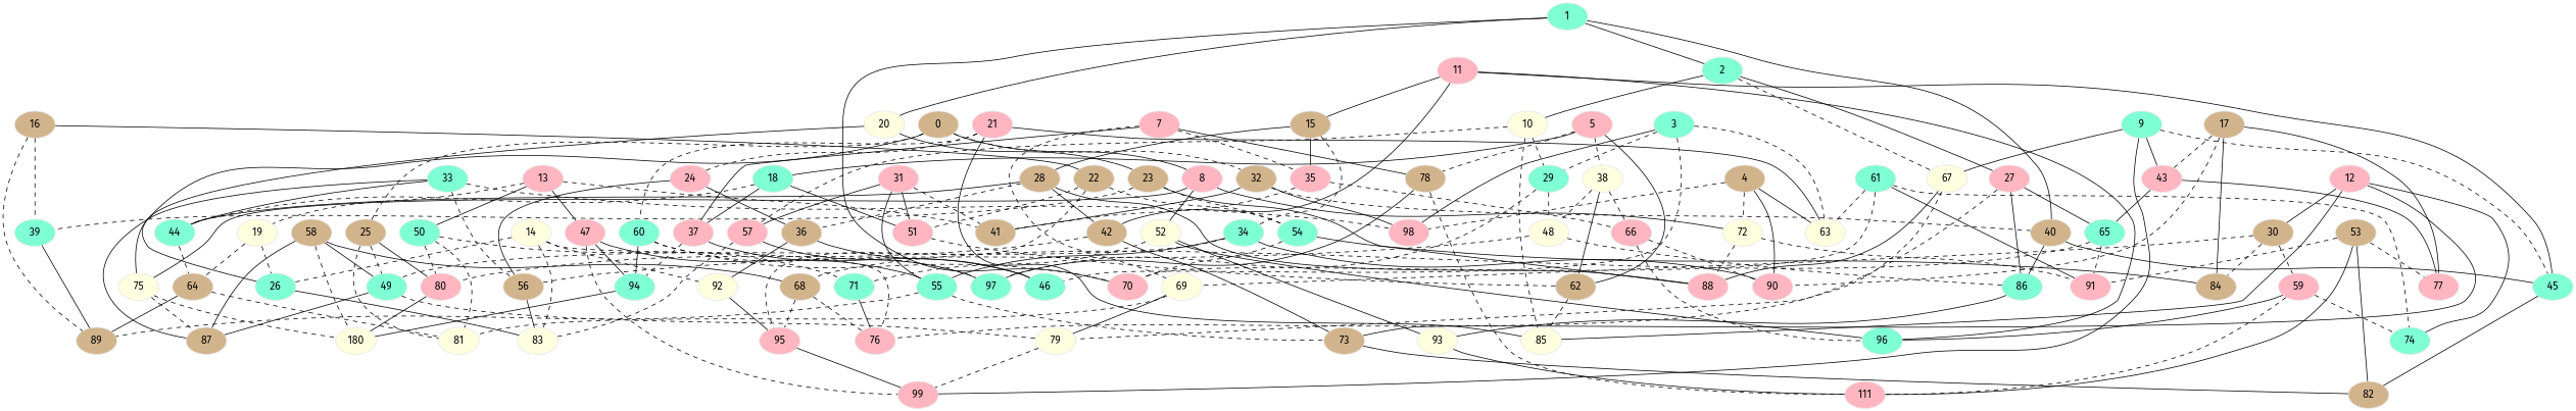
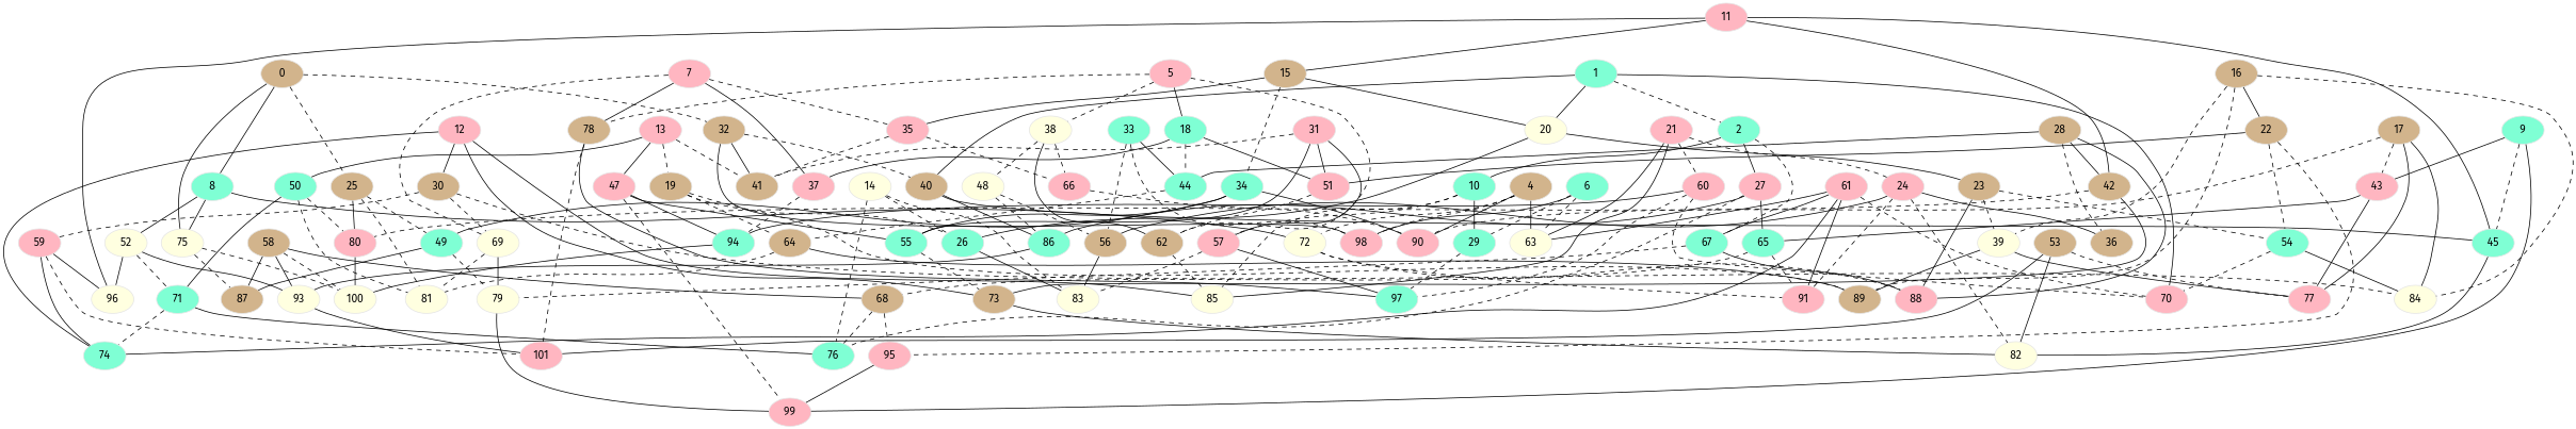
  graph {
    fontname="Fira Sans"
    node [color=gray90 fillcolor=lightpink fontname="Fira Sans" style=filled]
    edge [fontname="Fira Sans" style=solid]
    1 [fillcolor=aquamarine]
    2 [fillcolor=aquamarine]
    20 [fillcolor=lightyellow]
    40 [fillcolor=tan]
    70
-   10 [fillcolor=lightyellow]
+   10 [fillcolor=aquamarine]
    27
-   67 [fillcolor=lightyellow]
+   67 [fillcolor=aquamarine]
    26 [fillcolor=aquamarine]
    23 [fillcolor=tan]
    45 [fillcolor=aquamarine]
    86 [fillcolor=aquamarine]
    29 [fillcolor=aquamarine]
    57
    85 [fillcolor=lightyellow]
-   76
+   76 [fillcolor=aquamarine]
    65 [fillcolor=aquamarine]
    88
    79 [fillcolor=lightyellow]
    n20 [fillcolor=tan label=0]
-   8
+   8 [fillcolor=aquamarine]
    25 [fillcolor=tan]
    32 [fillcolor=tan]
    75 [fillcolor=lightyellow]
    72 [fillcolor=lightyellow]
    52 [fillcolor=lightyellow]
    49 [fillcolor=aquamarine]
    80
    81 [fillcolor=lightyellow]
    98
    41 [fillcolor=tan]
    87 [fillcolor=tan]
-   100 [fillcolor=lightyellow label=180]
+   100 [fillcolor=lightyellow]
    63 [fillcolor=lightyellow]
    4 [fillcolor=tan]
    90
    91
    5
    18 [fillcolor=aquamarine]
    38 [fillcolor=lightyellow]
    62 [fillcolor=tan]
    78 [fillcolor=tan]
    37
    44 [fillcolor=aquamarine]
    51
    48 [fillcolor=lightyellow]
    66
    97 [fillcolor=aquamarine]
-   101 [label=111]
-   6 [fillcolor=aquamarine label=3]
-   46 [fillcolor=aquamarine]
+   101
+   6 [fillcolor=aquamarine]
    7
    35
    69 [fillcolor=lightyellow]
    94 [fillcolor=aquamarine]
-   96 [fillcolor=aquamarine]
+   96 [fillcolor=lightyellow]
    71 [fillcolor=aquamarine]
    93 [fillcolor=lightyellow]
    9 [fillcolor=aquamarine]
    43
    99
    77
-   82 [fillcolor=tan]
+   82 [fillcolor=lightyellow]
    83 [fillcolor=lightyellow]
    11
    15 [fillcolor=tan]
    42 [fillcolor=tan]
    34 [fillcolor=aquamarine]
    73 [fillcolor=tan]
    12
    30 [fillcolor=tan]
    74 [fillcolor=aquamarine]
-   84 [fillcolor=tan]
+   84 [fillcolor=lightyellow]
    59
    13
-   19 [fillcolor=lightyellow]
+   19 [fillcolor=tan]
    47
    50 [fillcolor=aquamarine]
    89 [fillcolor=tan]
    64 [fillcolor=tan]
    55 [fillcolor=aquamarine]
    14 [fillcolor=lightyellow]
-   92 [fillcolor=lightyellow]
    95
    16 [fillcolor=tan]
    22 [fillcolor=tan]
-   39 [fillcolor=aquamarine]
+   39 [fillcolor=lightyellow]
    54 [fillcolor=aquamarine]
    17 [fillcolor=tan]
    21
    24
-   60 [fillcolor=aquamarine]
+   60
    36 [fillcolor=tan]
    56 [fillcolor=tan]
    68 [fillcolor=tan]
    28 [fillcolor=tan]
    31
    33 [fillcolor=aquamarine]
    53 [fillcolor=tan]
    58 [fillcolor=tan]
-   61 [fillcolor=aquamarine]
-   1 -- 2
+   61
+   1 -- 2 [style=dashed]
    1 -- 20
    1 -- 40
    1 -- 70
    2 -- 10
    2 -- 27
    2 -- 67 [style=dashed]
    20 -- 26
    20 -- 23
    40 -- 45
    40 -- 86
-   10 -- 29 [style=dashed]
+   10 -- 29
    10 -- 57 [style=dashed]
    10 -- 85 [style=dashed]
    27 -- 86
    27 -- 76 [style=dashed]
    27 -- 65
    67 -- 88
    67 -- 79 [style=dashed]
    26 -- 83
    23 -- 88
    23 -- 39 [style=dashed]
    23 -- 54 [style=dashed]
    45 -- 82
    86 -- 93
-   29 -- 48 [style=dashed]
    29 -- 97 [style=dashed]
    57 -- 97
    57 -- 83 [style=dashed]
    65 -- 91 [style=dashed]
    65 -- 68 [style=dashed]
-   79 -- 99 [style=dashed]
+   79 -- 99
    n20 -- 8
    n20 -- 25 [style=dashed]
    n20 -- 32 [style=dashed]
    n20 -- 75
    8 -- 75
    8 -- 72
    8 -- 52
    25 -- 49 [style=dashed]
    25 -- 80
    25 -- 81 [style=dashed]
    32 -- 40 [style=dashed]
    32 -- 98
    32 -- 41
    75 -- 87 [style=dashed]
    75 -- 100 [style=dashed]
    72 -- 88 [style=dashed]
    72 -- 91 [style=dashed]
    52 -- 96
    52 -- 71 [style=dashed]
    52 -- 93
    49 -- 79 [style=dashed]
    49 -- 87
    80 -- 100
    4 -- 72 [style=dashed]
    4 -- 98 [style=dashed]
    4 -- 63
    4 -- 90
    5 -- 18
    5 -- 38 [style=dashed]
-   5 -- 62
+   5 -- 62 [style=dashed]
    5 -- 78 [style=dashed]
    18 -- 37
    18 -- 44 [style=dashed]
    18 -- 51
    38 -- 62
    38 -- 48 [style=dashed]
    38 -- 66 [style=dashed]
    62 -- 85 [style=dashed]
    78 -- 97
    78 -- 101 [style=dashed]
-   37 -- 46
    37 -- 94 [style=dashed]
    44 -- 64 [style=dashed]
    51 -- 62 [style=dashed]
    48 -- 86 [style=dashed]
    48 -- 56 [style=dashed]
    66 -- 90 [style=dashed]
-   66 -- 96 [style=dashed]
    6 -- 29 [style=dashed]
    6 -- 98
    6 -- 63 [style=dashed]
-   6 -- 46 [style=dashed]
    7 -- 78
    7 -- 37
    7 -- 35 [style=dashed]
    7 -- 69 [style=dashed]
    35 -- 41 [style=dashed]
    35 -- 66 [style=dashed]
    69 -- 79
    69 -- 81 [style=dashed]
    94 -- 100
    71 -- 76
+   71 -- 74 [style=dashed]
    93 -- 101
-   9 -- 67
+   61 -- 67
    9 -- 45 [style=dashed]
    9 -- 43
    9 -- 99
    43 -- 65
    43 -- 77
    11 -- 45
    11 -- 96
    11 -- 15
    11 -- 42
-   15 -- 28
+   15 -- 20
    15 -- 35
    15 -- 34 [style=dashed]
    42 -- 80 [style=dashed]
    42 -- 73
-   34 -- 49 [style=dashed]
+   34 -- 49
    34 -- 90
    34 -- 55
    73 -- 82
    12 -- 85
    12 -- 73
    12 -- 30
    12 -- 74
    30 -- 69 [style=dashed]
    30 -- 84 [style=dashed]
    30 -- 59 [style=dashed]
    59 -- 101 [style=dashed]
    59 -- 96
-   59 -- 74 [style=dashed]
+   59 -- 74
    13 -- 41 [style=dashed]
    13 -- 19 [style=dashed]
    13 -- 47
    13 -- 50
    19 -- 26 [style=dashed]
-   55 -- 89 [style=dashed]
+   19 -- 89 [style=dashed]
    19 -- 64 [style=dashed]
    47 -- 94
    47 -- 99 [style=dashed]
    47 -- 55
    50 -- 80 [style=dashed]
    50 -- 81 [style=dashed]
-   50 -- 71 [style=dashed]
+   50 -- 71
    64 -- 81 [style=dashed]
    64 -- 89
    55 -- 73 [style=dashed]
    14 -- 26 [style=dashed]
    14 -- 76 [style=dashed]
    14 -- 83 [style=dashed]
-   14 -- 92 [style=dashed]
-   92 -- 95
    95 -- 99
+   16 -- 84 [style=dashed]
    16 -- 89 [style=dashed]
    16 -- 22
    16 -- 39 [style=dashed]
-   22 -- 51 [style=dashed]
+   22 -- 51
    22 -- 95 [style=dashed]
    22 -- 54 [style=dashed]
+   39 -- 77
    39 -- 89
    54 -- 70 [style=dashed]
    54 -- 84
    17 -- 90 [style=dashed]
    17 -- 43 [style=dashed]
    17 -- 77
    17 -- 84
    21 -- 85
    21 -- 63
    21 -- 24 [style=dashed]
    21 -- 60 [style=dashed]
+   24 -- 82 [style=dashed]
    24 -- 36
    24 -- 56
    60 -- 70 [style=dashed]
    60 -- 97 [style=dashed]
    60 -- 94
-   36 -- 46
-   36 -- 92
    56 -- 83
    68 -- 76 [style=dashed]
    68 -- 95 [style=dashed]
    28 -- 88
    28 -- 44
    28 -- 42
    28 -- 36 [style=dashed]
    31 -- 57
    31 -- 41 [style=dashed]
    31 -- 51
    31 -- 55
    33 -- 98 [style=dashed]
-   33 -- 87
    33 -- 44
    33 -- 56 [style=dashed]
-   53 -- 91 [style=dashed]
+   24 -- 91 [style=dashed]
    53 -- 101
    53 -- 77 [style=dashed]
    53 -- 82
    58 -- 87
    58 -- 100 [style=dashed]
-   58 -- 49
+   58 -- 93
    58 -- 68
    61 -- 70 [style=dashed]
-   61 -- 63 [style=dashed]
+   61 -- 63
    61 -- 91
-   61 -- 74 [style=dashed]
+   61 -- 74
  }
